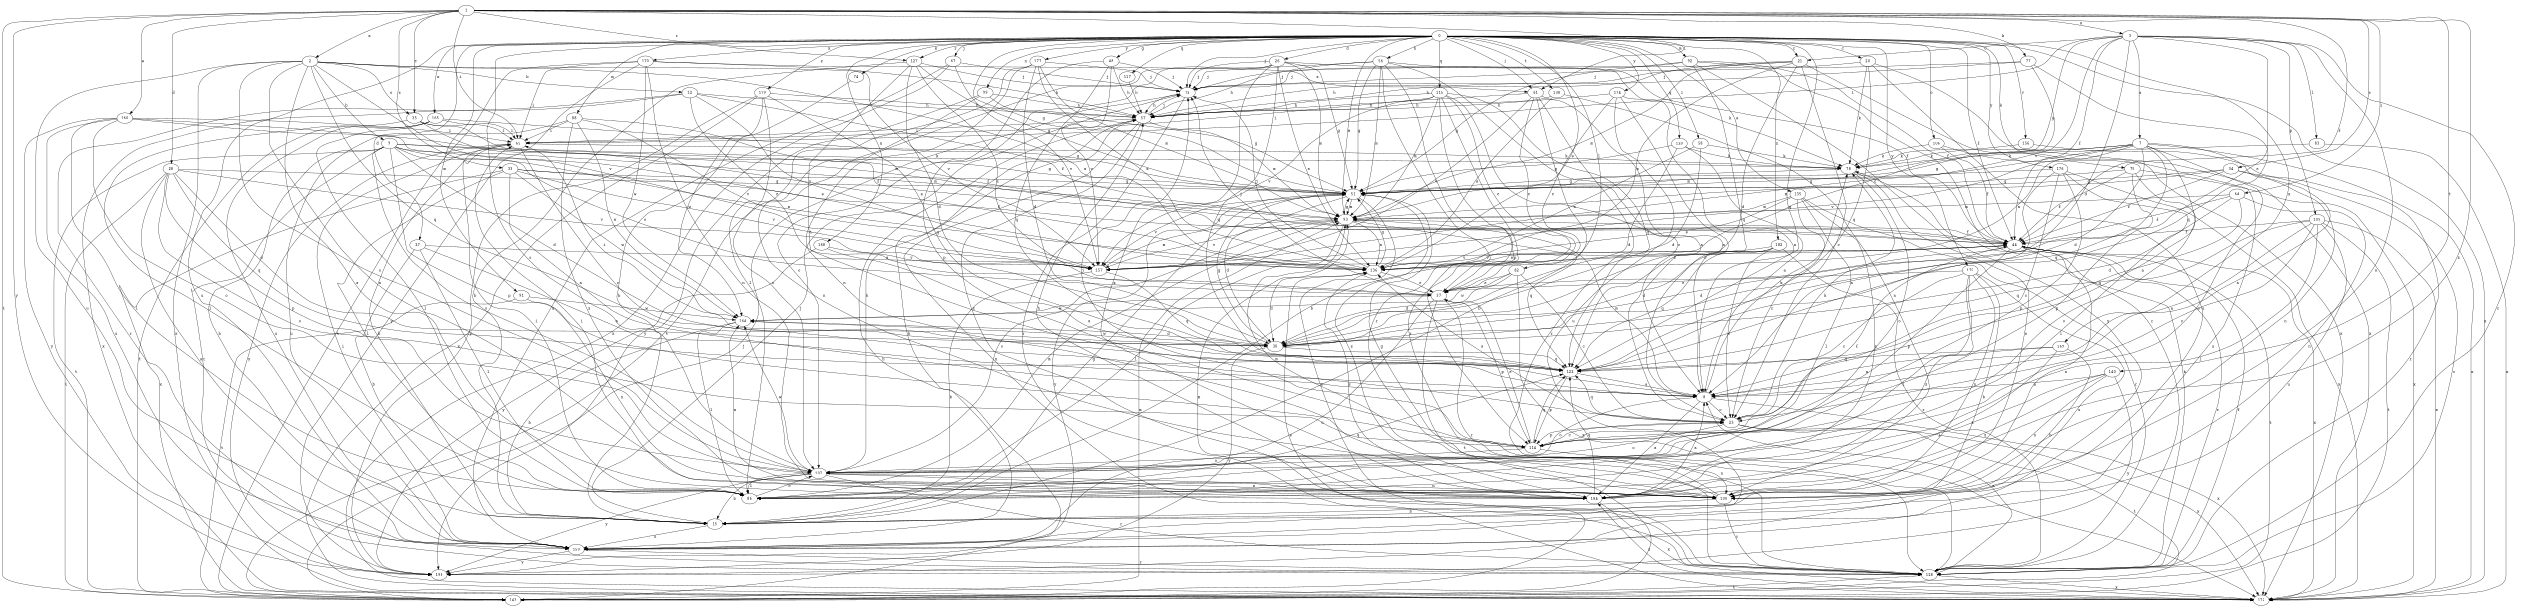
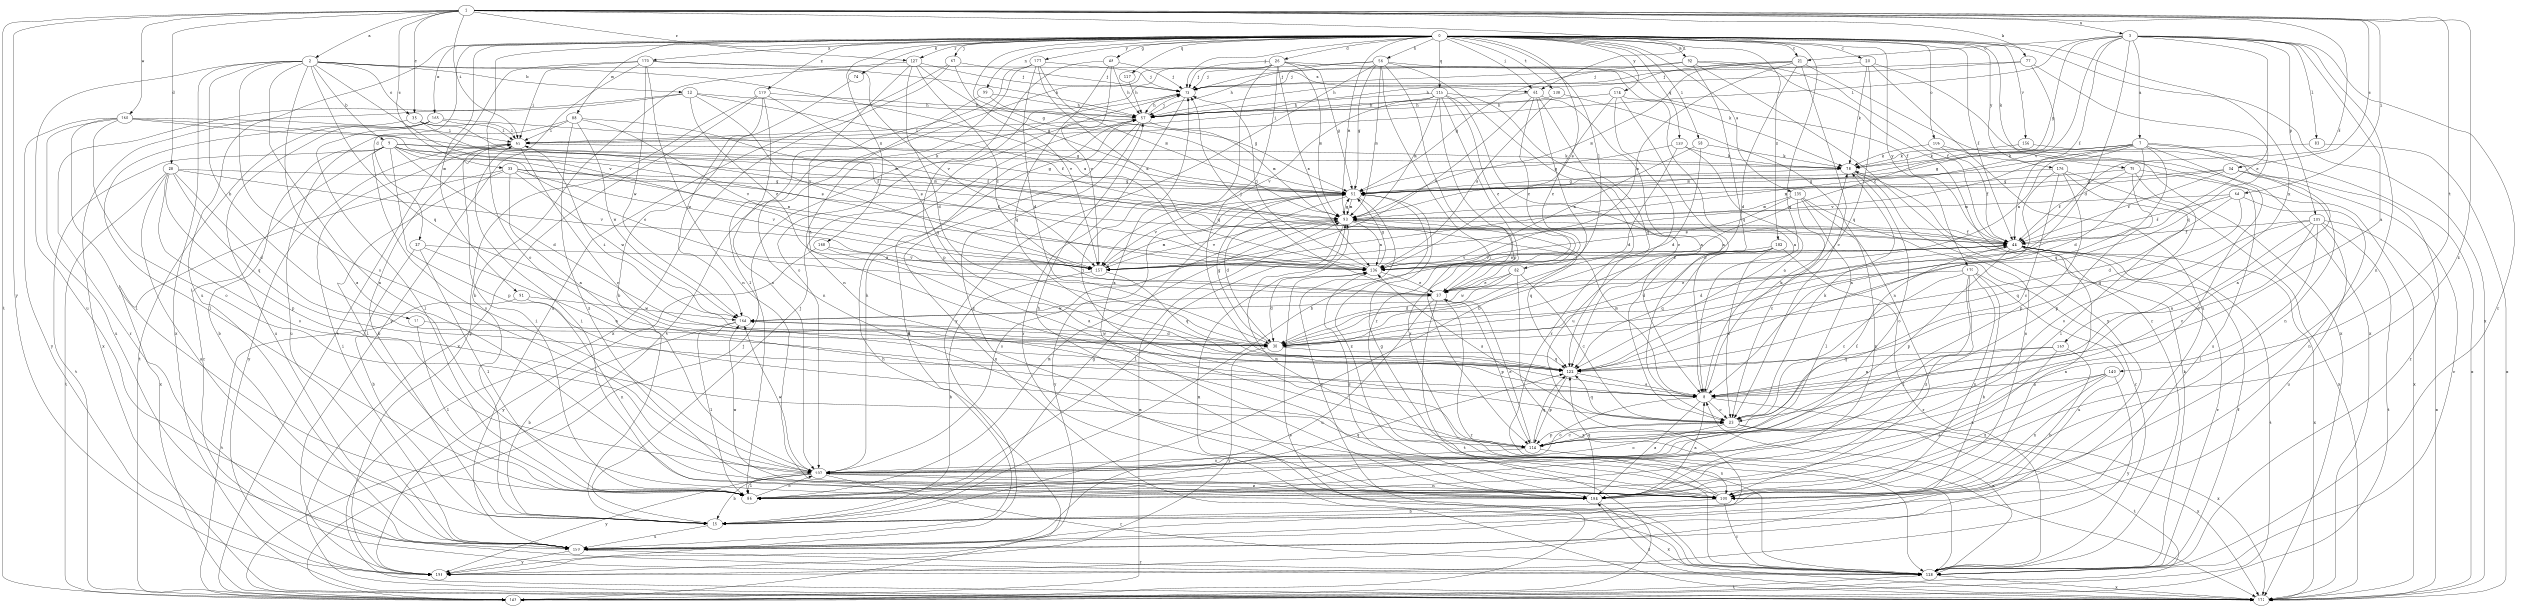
  strict digraph {
    fontname="Courier Prime"
    node [fontname="Courier Prime"]
    edge [fontname="Courier Prime"]
    0
    20
    21
    26
    27
    44
    48
    51
    56
    58
    61
    67
    72
    74
    75
    82
    88
    91
    92
    93
    99
    106
    107
    115
    117
    120
    122
    127
    135
    136
    138
    150
    156
    165
    168
    169
    170
    172
    174
    175
    176
    177
    179
    182
    78
    57
    30
    23
    184
    143
    8
    15
    86
    100
    157
    128
    114
    n58 [label=198]
    37
    164
    65
    1
    2
    3
    28
    33
    34
    35
    64
    77
    140
    160
    9
    12
+   13
    7
    83
    109
    0 -> 20 [label=c]
    0 -> 21 [label=c]
    0 -> 26 [label=d]
    0 -> 27 [label=d]
    0 -> 44 [label=f]
    0 -> 48 [label=g]
    0 -> 51 [label=g]
    0 -> 56 [label=h]
    0 -> 58 [label=i]
    0 -> 61 [label=i]
    0 -> 67 [label=j]
    0 -> 72 [label=j]
    0 -> 74 [label=k]
    0 -> 75 [label=k]
    0 -> 82 [label=l]
    0 -> 88 [label=m]
    0 -> 91 [label=m]
    0 -> 92 [label=m]
    0 -> 93 [label=m]
    0 -> 99 [label=n]
    0 -> 106 [label=o]
    0 -> 107 [label=o]
    0 -> 115 [label=q]
    0 -> 117 [label=q]
    0 -> 120 [label=q]
    0 -> 122 [label=q]
    0 -> 127 [label=r]
    0 -> 135 [label=s]
    0 -> 136 [label=s]
    0 -> 138 [label=t]
    0 -> 150 [label=u]
    0 -> 156 [label=v]
    0 -> 165 [label=x]
    0 -> 168 [label=x]
    0 -> 169 [label=x]
    0 -> 170 [label=x]
    0 -> 172 [label=x]
    0 -> 174 [label=y]
    0 -> 175 [label=y]
    0 -> 176 [label=y]
    0 -> 177 [label=y]
    0 -> 179 [label=z]
    0 -> 182 [label=z]
    20 -> 72 [label=j]
    20 -> 122 [label=q]
    20 -> 150 [label=u]
    20 -> 172 [label=x]
    20 -> 78 [label=k]
    21 -> 72 [label=j]
    21 -> 93 [label=m]
    21 -> 136 [label=s]
    21 -> 172 [label=x]
    21 -> 57 [label=h]
    21 -> 30 [label=d]
    21 -> 23 [label=c]
    26 -> 51 [label=g]
    26 -> 72 [label=j]
    26 -> 93 [label=m]
    26 -> 107 [label=o]
    26 -> 122 [label=q]
    26 -> 136 [label=s]
    26 -> 78 [label=k]
    26 -> 184 [label=z]
    26 -> 143 [label=t]
    27 -> 136 [label=s]
    27 -> 8 [label=a]
    27 -> 15 [label=b]
    27 -> 86 [label=l]
    44 -> 136 [label=s]
    44 -> 172 [label=x]
    44 -> 30 [label=d]
    44 -> 143 [label=t]
    44 -> 100 [label=n]
    44 -> 157 [label=v]
    44 -> 128 [label=r]
    44 -> 114 [label=p]
    48 -> 72 [label=j]
    48 -> 122 [label=q]
    48 -> 57 [label=h]
    48 -> 157 [label=v]
    48 -> 114 [label=p]
    51 -> 93 [label=m]
    51 -> 30 [label=d]
    51 -> 184 [label=z]
    51 -> 157 [label=v]
    51 -> 128 [label=r]
    51 -> n58 [label=y]
    56 -> 44 [label=f]
    56 -> 51 [label=g]
    56 -> 72 [label=j]
    56 -> 93 [label=m]
    56 -> 57 [label=h]
    56 -> 23 [label=c]
    56 -> 128 [label=r]
    56 -> 114 [label=p]
    58 -> 136 [label=s]
    58 -> 78 [label=k]
    58 -> 30 [label=d]
    61 -> 57 [label=h]
    61 -> 8 [label=a]
    61 -> 15 [label=b]
    61 -> 157 [label=v]
    61 -> 128 [label=r]
    61 -> 37 [label=e]
    67 -> 72 [label=j]
    67 -> 150 [label=u]
    67 -> 172 [label=x]
    67 -> 157 [label=v]
    72 -> 57 [label=h]
    72 -> 128 [label=r]
    74 -> 15 [label=b]
    75 -> 44 [label=f]
    75 -> 51 [label=g]
    75 -> 107 [label=o]
    75 -> 172 [label=x]
    75 -> 114 [label=p]
    82 -> 172 [label=x]
    82 -> 30 [label=d]
    82 -> 23 [label=c]
    82 -> 37 [label=e]
    82 -> 164 [label=w]
    88 -> 44 [label=f]
    88 -> 150 [label=u]
    88 -> 184 [label=z]
    88 -> 157 [label=v]
    88 -> 164 [label=w]
    88 -> 65 [label=i]
    91 -> 143 [label=t]
    91 -> 100 [label=n]
    91 -> 164 [label=w]
    92 -> 44 [label=f]
    92 -> 51 [label=g]
    92 -> 72 [label=j]
    92 -> 122 [label=q]
    92 -> 128 [label=r]
    92 -> n58 [label=y]
    93 -> 44 [label=f]
    93 -> 51 [label=g]
    93 -> 107 [label=o]
    93 -> 122 [label=q]
    93 -> 136 [label=s]
    93 -> 86 [label=l]
    93 -> 157 [label=v]
    99 -> 51 [label=g]
    99 -> 57 [label=h]
    99 -> 100 [label=n]
-   99 -> n58 [label=y]
+   56 -> n58 [label=y]
    106 -> 44 [label=f]
    106 -> 150 [label=u]
    106 -> 78 [label=k]
    107 -> 57 [label=h]
    107 -> 184 [label=z]
    107 -> 15 [label=b]
    107 -> 86 [label=l]
    107 -> 100 [label=n]
    107 -> 128 [label=r]
    107 -> n58 [label=y]
    107 -> 164 [label=w]
    115 -> 93 [label=m]
    115 -> 122 [label=q]
    115 -> 57 [label=h]
    115 -> 8 [label=a]
    115 -> 15 [label=b]
    115 -> 157 [label=v]
    115 -> 128 [label=r]
    115 -> 37 [label=e]
    115 -> 65 [label=i]
    117 -> 57 [label=h]
    120 -> 51 [label=g]
    120 -> 78 [label=k]
    120 -> 30 [label=d]
    120 -> 8 [label=a]
    122 -> 8 [label=a]
    122 -> 114 [label=p]
    127 -> 51 [label=g]
    127 -> 72 [label=j]
    127 -> 30 [label=d]
    127 -> 8 [label=a]
    127 -> 15 [label=b]
    127 -> 37 [label=e]
    135 -> 93 [label=m]
    135 -> 136 [label=s]
    135 -> 23 [label=c]
    135 -> 184 [label=z]
    135 -> 86 [label=l]
    135 -> 128 [label=r]
    136 -> 44 [label=f]
    136 -> 51 [label=g]
    136 -> 72 [label=j]
    136 -> 30 [label=d]
    136 -> 37 [label=e]
    138 -> 136 [label=s]
    138 -> 57 [label=h]
    138 -> 100 [label=n]
    150 -> 57 [label=h]
    150 -> 128 [label=r]
    150 -> n58 [label=y]
    150 -> 65 [label=i]
    156 -> 78 [label=k]
    156 -> 128 [label=r]
    165 -> 51 [label=g]
    165 -> 150 [label=u]
    165 -> 143 [label=t]
    165 -> 86 [label=l]
    165 -> 65 [label=i]
    168 -> 8 [label=a]
    168 -> 157 [label=v]
    168 -> n58 [label=y]
    169 -> 122 [label=q]
    169 -> 184 [label=z]
    169 -> 8 [label=a]
    169 -> 15 [label=b]
    170 -> 61 [label=z]
    170 -> 143 [label=t]
    170 -> 100 [label=n]
    170 -> 157 [label=v]
    170 -> n58 [label=y]
    170 -> 164 [label=w]
    170 -> 65 [label=i]
    172 -> 184 [label=z]
    174 -> 150 [label=u]
    174 -> 57 [label=h]
    174 -> 23 [label=c]
    174 -> 8 [label=a]
    174 -> 37 [label=e]
    175 -> 150 [label=u]
    175 -> 23 [label=c]
    175 -> 184 [label=z]
    175 -> 15 [label=b]
    175 -> 86 [label=l]
    175 -> 100 [label=n]
    175 -> 37 [label=e]
    176 -> 51 [label=g]
    176 -> 172 [label=x]
    176 -> 23 [label=c]
    176 -> 8 [label=a]
    176 -> 86 [label=l]
    176 -> 114 [label=p]
    177 -> 72 [label=j]
    177 -> 93 [label=m]
    177 -> 136 [label=s]
    177 -> 30 [label=d]
    177 -> 86 [label=l]
    177 -> 100 [label=n]
    179 -> 107 [label=o]
    179 -> 122 [label=q]
    179 -> 172 [label=x]
    179 -> 57 [label=h]
    179 -> n58 [label=y]
    179 -> 164 [label=w]
    182 -> 122 [label=q]
    182 -> 30 [label=d]
    182 -> 23 [label=c]
    182 -> 157 [label=v]
    182 -> 128 [label=r]
    78 -> 51 [label=g]
    78 -> 107 [label=o]
    78 -> 100 [label=n]
    57 -> 72 [label=j]
    57 -> 93 [label=m]
    57 -> 172 [label=x]
    57 -> 184 [label=z]
    57 -> 65 [label=i]
    30 -> 51 [label=g]
    30 -> 122 [label=q]
    30 -> n58 [label=y]
    30 -> 164 [label=w]
    30 -> 65 [label=i]
    23 -> 107 [label=o]
    23 -> 122 [label=q]
    23 -> 136 [label=s]
    23 -> 172 [label=x]
    23 -> 78 [label=k]
    23 -> 143 [label=t]
    23 -> 114 [label=p]
    184 -> 122 [label=q]
    184 -> 136 [label=s]
    184 -> 172 [label=x]
    184 -> 57 [label=h]
    184 -> 8 [label=a]
    184 -> 65 [label=i]
    143 -> 72 [label=j]
    143 -> 93 [label=m]
    143 -> 136 [label=s]
    143 -> 57 [label=h]
    8 -> 93 [label=m]
    8 -> 107 [label=o]
    8 -> 172 [label=x]
    8 -> 78 [label=k]
    8 -> 23 [label=c]
    8 -> 184 [label=z]
    15 -> 51 [label=g]
    15 -> 72 [label=j]
    15 -> 150 [label=u]
    86 -> 93 [label=m]
    86 -> 107 [label=o]
    86 -> 122 [label=q]
    86 -> 65 [label=i]
    100 -> 51 [label=g]
    100 -> 93 [label=m]
    100 -> 15 [label=b]
    100 -> 128 [label=r]
    100 -> 164 [label=w]
    157 -> 93 [label=m]
    157 -> 122 [label=q]
    157 -> 15 [label=b]
    128 -> 44 [label=f]
    128 -> 93 [label=m]
    128 -> 172 [label=x]
    128 -> 78 [label=k]
    128 -> 143 [label=t]
    128 -> 8 [label=a]
    114 -> 44 [label=f]
    114 -> 72 [label=j]
    114 -> 107 [label=o]
    114 -> 122 [label=q]
    114 -> 23 [label=c]
    114 -> 100 [label=n]
    114 -> 37 [label=e]
    37 -> 72 [label=j]
    37 -> 150 [label=u]
    37 -> 143 [label=t]
    37 -> 128 [label=r]
    37 -> 114 [label=p]
    37 -> 164 [label=w]
    164 -> 30 [label=d]
    164 -> 15 [label=b]
    164 -> 86 [label=l]
    65 -> 78 [label=k]
    65 -> 23 [label=c]
    65 -> 15 [label=b]
    65 -> n58 [label=y]
    1 -> 44 [label=f]
    1 -> 61 [label=i]
    1 -> 127 [label=r]
    1 -> 184 [label=z]
    1 -> 143 [label=t]
    1 -> n58 [label=y]
    1 -> 65 [label=i]
    1 -> 2 [label=a]
    1 -> 3 [label=a]
    1 -> 28 [label=d]
    1 -> 33 [label=e]
    1 -> 34 [label=e]
    1 -> 35 [label=e]
    1 -> 64 [label=i]
    1 -> 77 [label=k]
    1 -> 140 [label=t]
    1 -> 160 [label=w]
    2 -> 107 [label=o]
    2 -> 122 [label=q]
    2 -> 136 [label=s]
    2 -> 150 [label=u]
    2 -> 172 [label=x]
    2 -> 57 [label=h]
    2 -> 184 [label=z]
    2 -> 100 [label=n]
    2 -> 157 [label=v]
    2 -> 35 [label=e]
    2 -> 9 [label=b]
    2 -> 12 [label=b]
+   2 -> 13 [label=b]
    3 -> 21 [label=c]
    3 -> 44 [label=f]
    3 -> 51 [label=g]
    3 -> 30 [label=d]
-   7 -> 8 [label=a]
+   3 -> 8 [label=a]
    3 -> 100 [label=n]
    3 -> 157 [label=v]
    3 -> 128 [label=r]
    3 -> 37 [label=e]
    3 -> 65 [label=i]
    3 -> 7 [label=a]
    3 -> 83 [label=l]
    3 -> 109 [label=p]
    28 -> 51 [label=g]
    28 -> 107 [label=o]
    28 -> 122 [label=q]
    28 -> 150 [label=u]
    28 -> 30 [label=d]
    28 -> 143 [label=t]
    28 -> 157 [label=v]
    28 -> 114 [label=p]
    33 -> 44 [label=f]
    33 -> 51 [label=g]
    33 -> 172 [label=x]
    33 -> 8 [label=a]
    33 -> 86 [label=l]
    33 -> 157 [label=v]
    33 -> 164 [label=w]
    34 -> 44 [label=f]
    34 -> 51 [label=g]
    34 -> 93 [label=m]
    34 -> 8 [label=a]
    34 -> 128 [label=r]
    35 -> 44 [label=f]
    35 -> 136 [label=s]
    35 -> 86 [label=l]
    35 -> 65 [label=i]
    64 -> 44 [label=f]
    64 -> 93 [label=m]
    64 -> 122 [label=q]
    64 -> 30 [label=d]
    64 -> 100 [label=n]
    77 -> 72 [label=j]
    77 -> 122 [label=q]
    77 -> 57 [label=h]
    77 -> 37 [label=e]
    140 -> 184 [label=z]
    140 -> 8 [label=a]
    140 -> 86 [label=l]
    140 -> 100 [label=n]
    140 -> n58 [label=y]
    160 -> 93 [label=m]
    160 -> 107 [label=o]
    160 -> 136 [label=s]
    160 -> 150 [label=u]
    160 -> 86 [label=l]
    160 -> n58 [label=y]
    160 -> 65 [label=i]
    9 -> 51 [label=g]
    9 -> 93 [label=m]
    9 -> 107 [label=o]
    9 -> 136 [label=s]
    9 -> 78 [label=k]
    9 -> 30 [label=d]
    9 -> 143 [label=t]
    9 -> 15 [label=b]
    9 -> 128 [label=r]
    9 -> 114 [label=p]
    9 -> 37 [label=e]
    12 -> 44 [label=f]
    12 -> 172 [label=x]
    12 -> 57 [label=h]
    12 -> 157 [label=v]
    12 -> 128 [label=r]
    12 -> 37 [label=e]
+   13 -> 30 [label=d]
+   13 -> 86 [label=l]
    7 -> 51 [label=g]
    7 -> 93 [label=m]
    7 -> 107 [label=o]
    7 -> 122 [label=q]
    7 -> 136 [label=s]
    7 -> 172 [label=x]
    7 -> 78 [label=k]
    7 -> 30 [label=d]
    7 -> 100 [label=n]
    7 -> 157 [label=v]
    83 -> 172 [label=x]
    83 -> 78 [label=k]
    109 -> 44 [label=f]
    109 -> 122 [label=q]
    109 -> 150 [label=u]
    109 -> 172 [label=x]
    109 -> 23 [label=c]
    109 -> 143 [label=t]
    109 -> 8 [label=a]
    109 -> 86 [label=l]
  }
